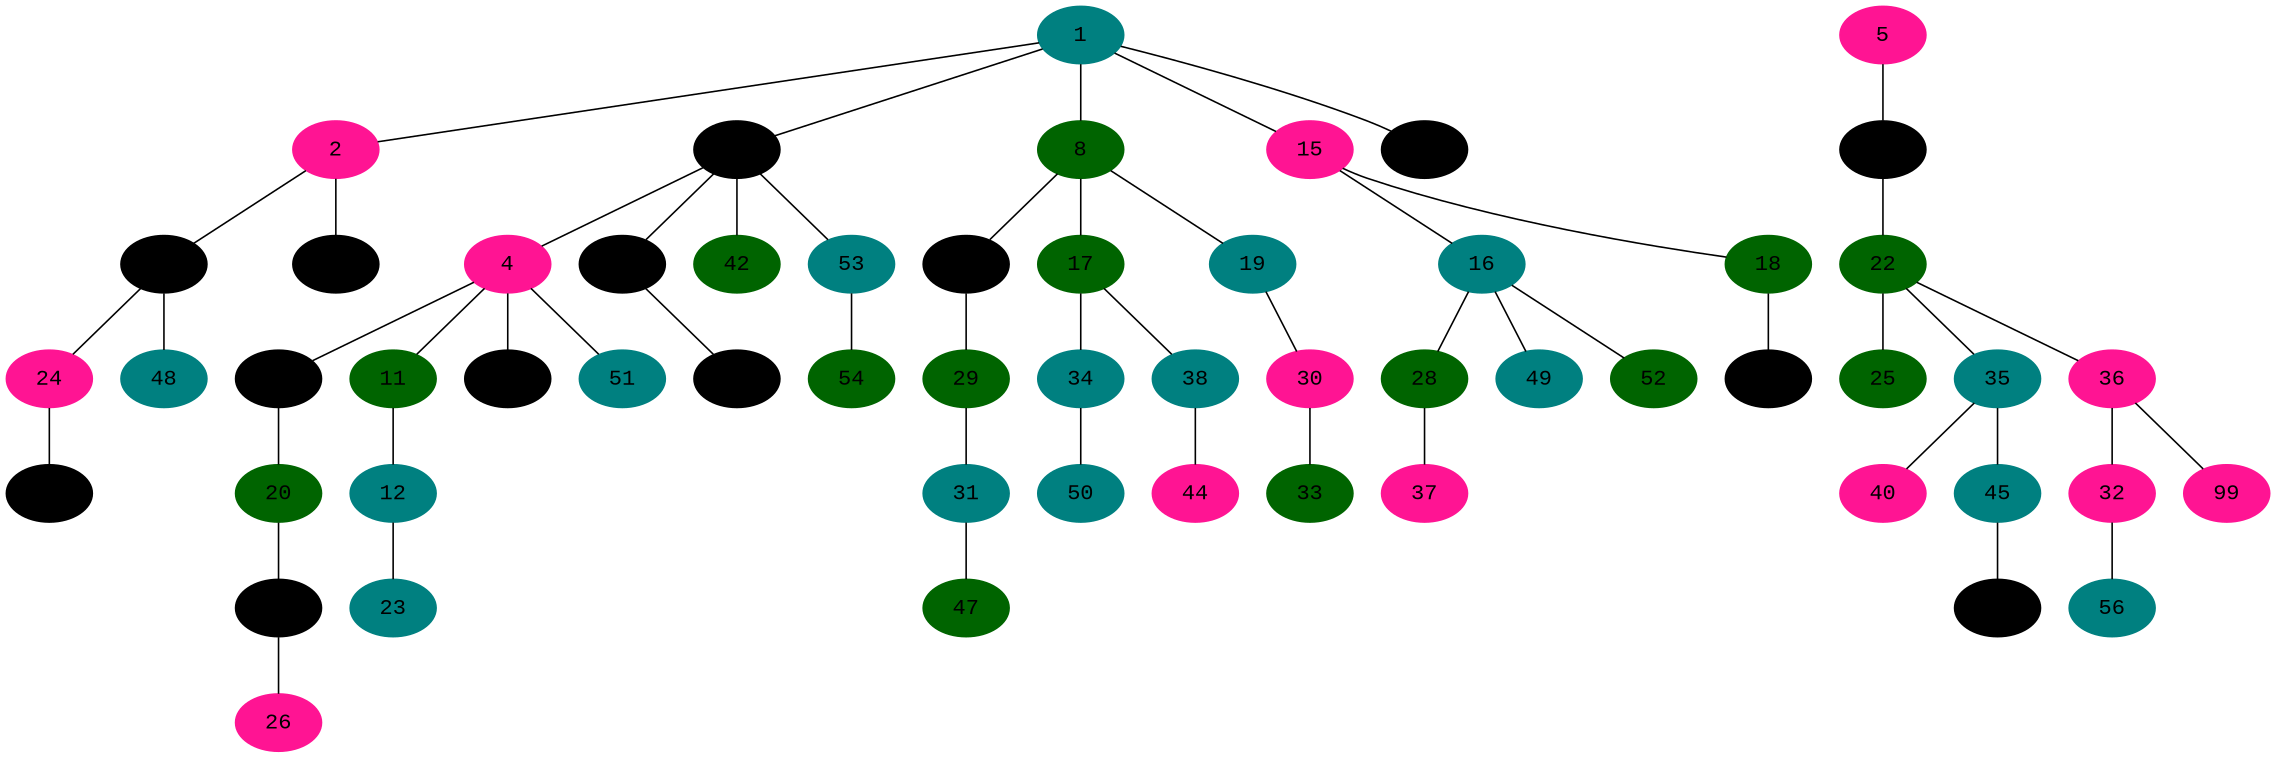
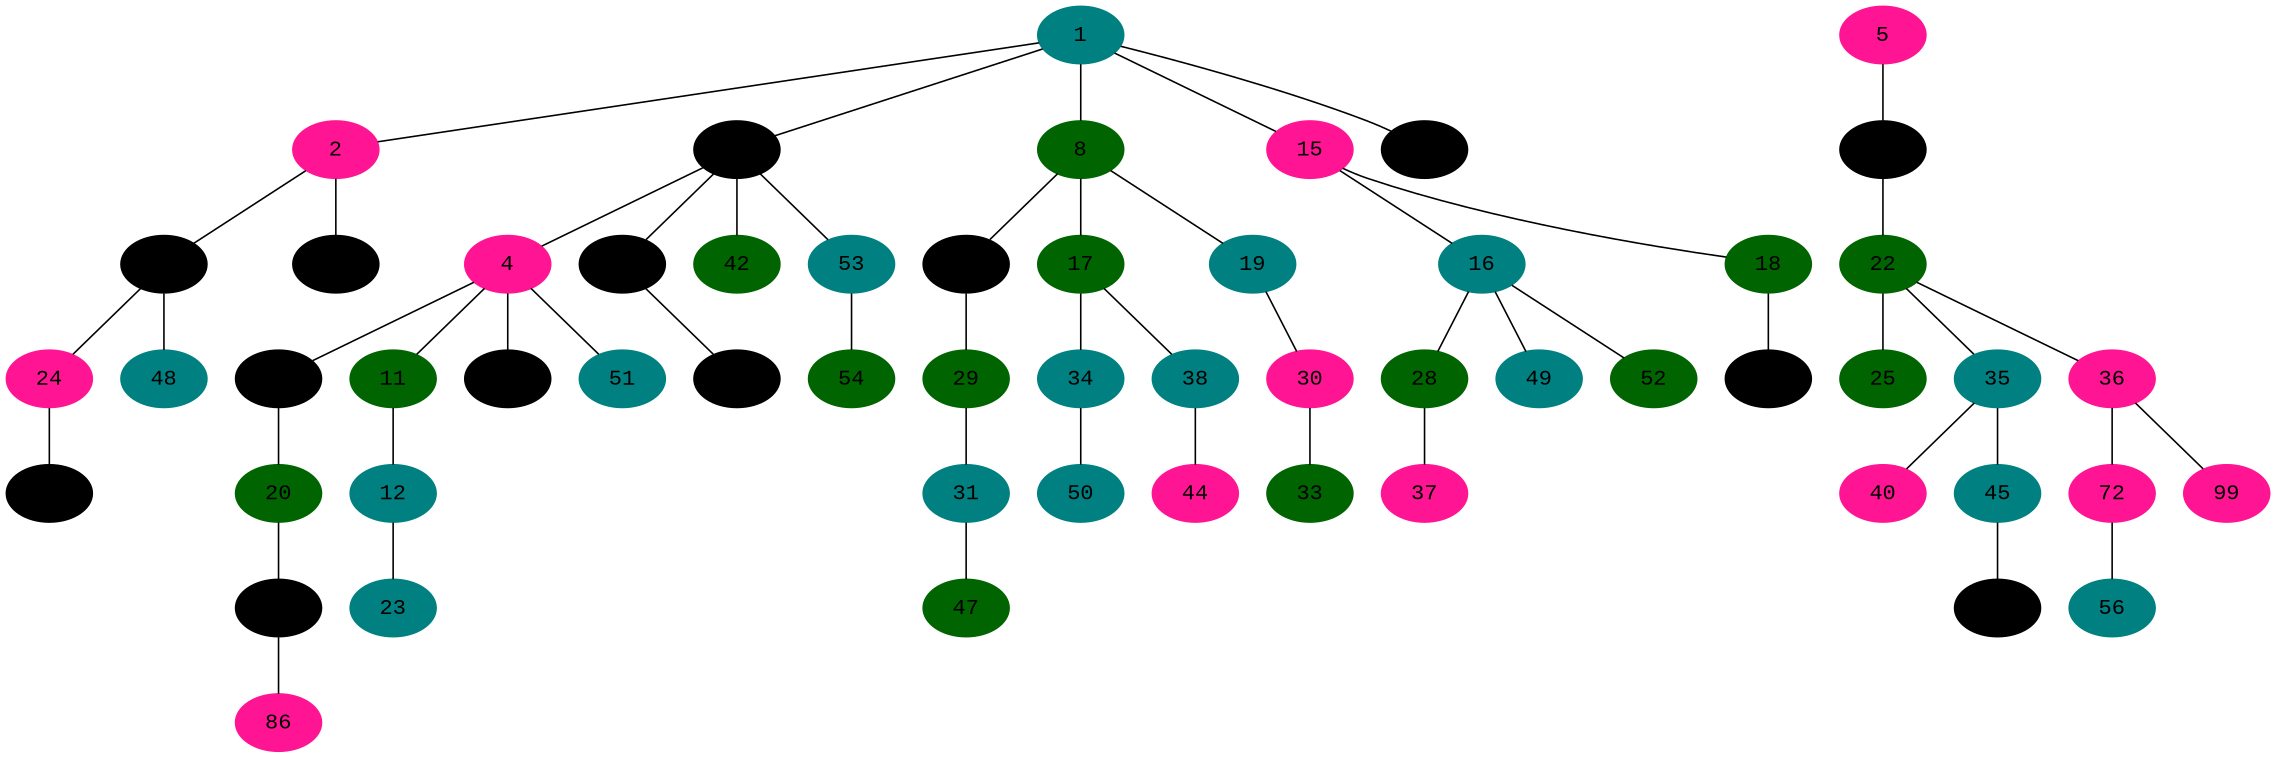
  graph {
    fontname="Liberation Mono"
    node [color=teal fontname="Liberation Mono" style=filled]
    edge [fontname="Liberation Mono" weight=1.0]
    2 [color=deeppink]
    1
    3 [color=black]
    8 [color=darkgreen]
    15 [color=deeppink]
    55 [color=black]
    6 [color=black]
    46 [color=black]
    4 [color=deeppink]
    27 [color=black]
    42 [color=darkgreen]
    53
    10 [color=black]
    17 [color=darkgreen]
    19
    16
    18 [color=darkgreen]
    5 [color=deeppink]
    9 [color=black]
    24 [color=deeppink]
    48
    7 [color=black]
    11 [color=darkgreen]
    13 [color=black]
    51
    41 [color=black]
    54 [color=darkgreen]
    20 [color=darkgreen]
    12
    22 [color=darkgreen]
    58 [color=black]
    21 [color=black]
    29 [color=darkgreen]
    34
    38
    30 [color=deeppink]
    25 [color=darkgreen]
    35
    36 [color=deeppink]
    31
    23
    28 [color=darkgreen]
    49
    52 [color=darkgreen]
    43 [color=black]
    37 [color=deeppink]
    50
    44 [color=deeppink]
    33 [color=darkgreen]
-   26 [color=deeppink]
+   26 [color=deeppink label=86]
    40 [color=deeppink]
    45
-   32 [color=deeppink]
+   32 [color=deeppink label=72]
    n54 [color=deeppink label=99]
    56
    47 [color=darkgreen]
    57 [color=black]
    2 -- 6
    2 -- 46
    1 -- 2
    1 -- 3
    1 -- 8
    1 -- 15
    1 -- 55
    3 -- 4
    3 -- 27
    3 -- 42 [weight=2.0]
    3 -- 53
    8 -- 10
    8 -- 17
    8 -- 19
    15 -- 16
    15 -- 18
    6 -- 24
    6 -- 48
    4 -- 7
    4 -- 11
    4 -- 13
    4 -- 51
    27 -- 41
    53 -- 54 [weight=2.0]
    10 -- 29
    17 -- 34 [weight=2.0]
    17 -- 38
    19 -- 30
    16 -- 28
    16 -- 49
    16 -- 52
    18 -- 43 [weight=2.0]
    5 -- 9
    9 -- 22
    24 -- 58
    7 -- 20
    11 -- 12
    20 -- 21
    12 -- 23 [weight=2.0]
    22 -- 25 [weight=3.0]
    22 -- 35
    22 -- 36
    21 -- 26
    29 -- 31
    34 -- 50
    38 -- 44
    30 -- 33
    35 -- 40
    35 -- 45
    36 -- 32
    36 -- n54
    31 -- 47
    28 -- 37
    45 -- 57
    32 -- 56
  }
